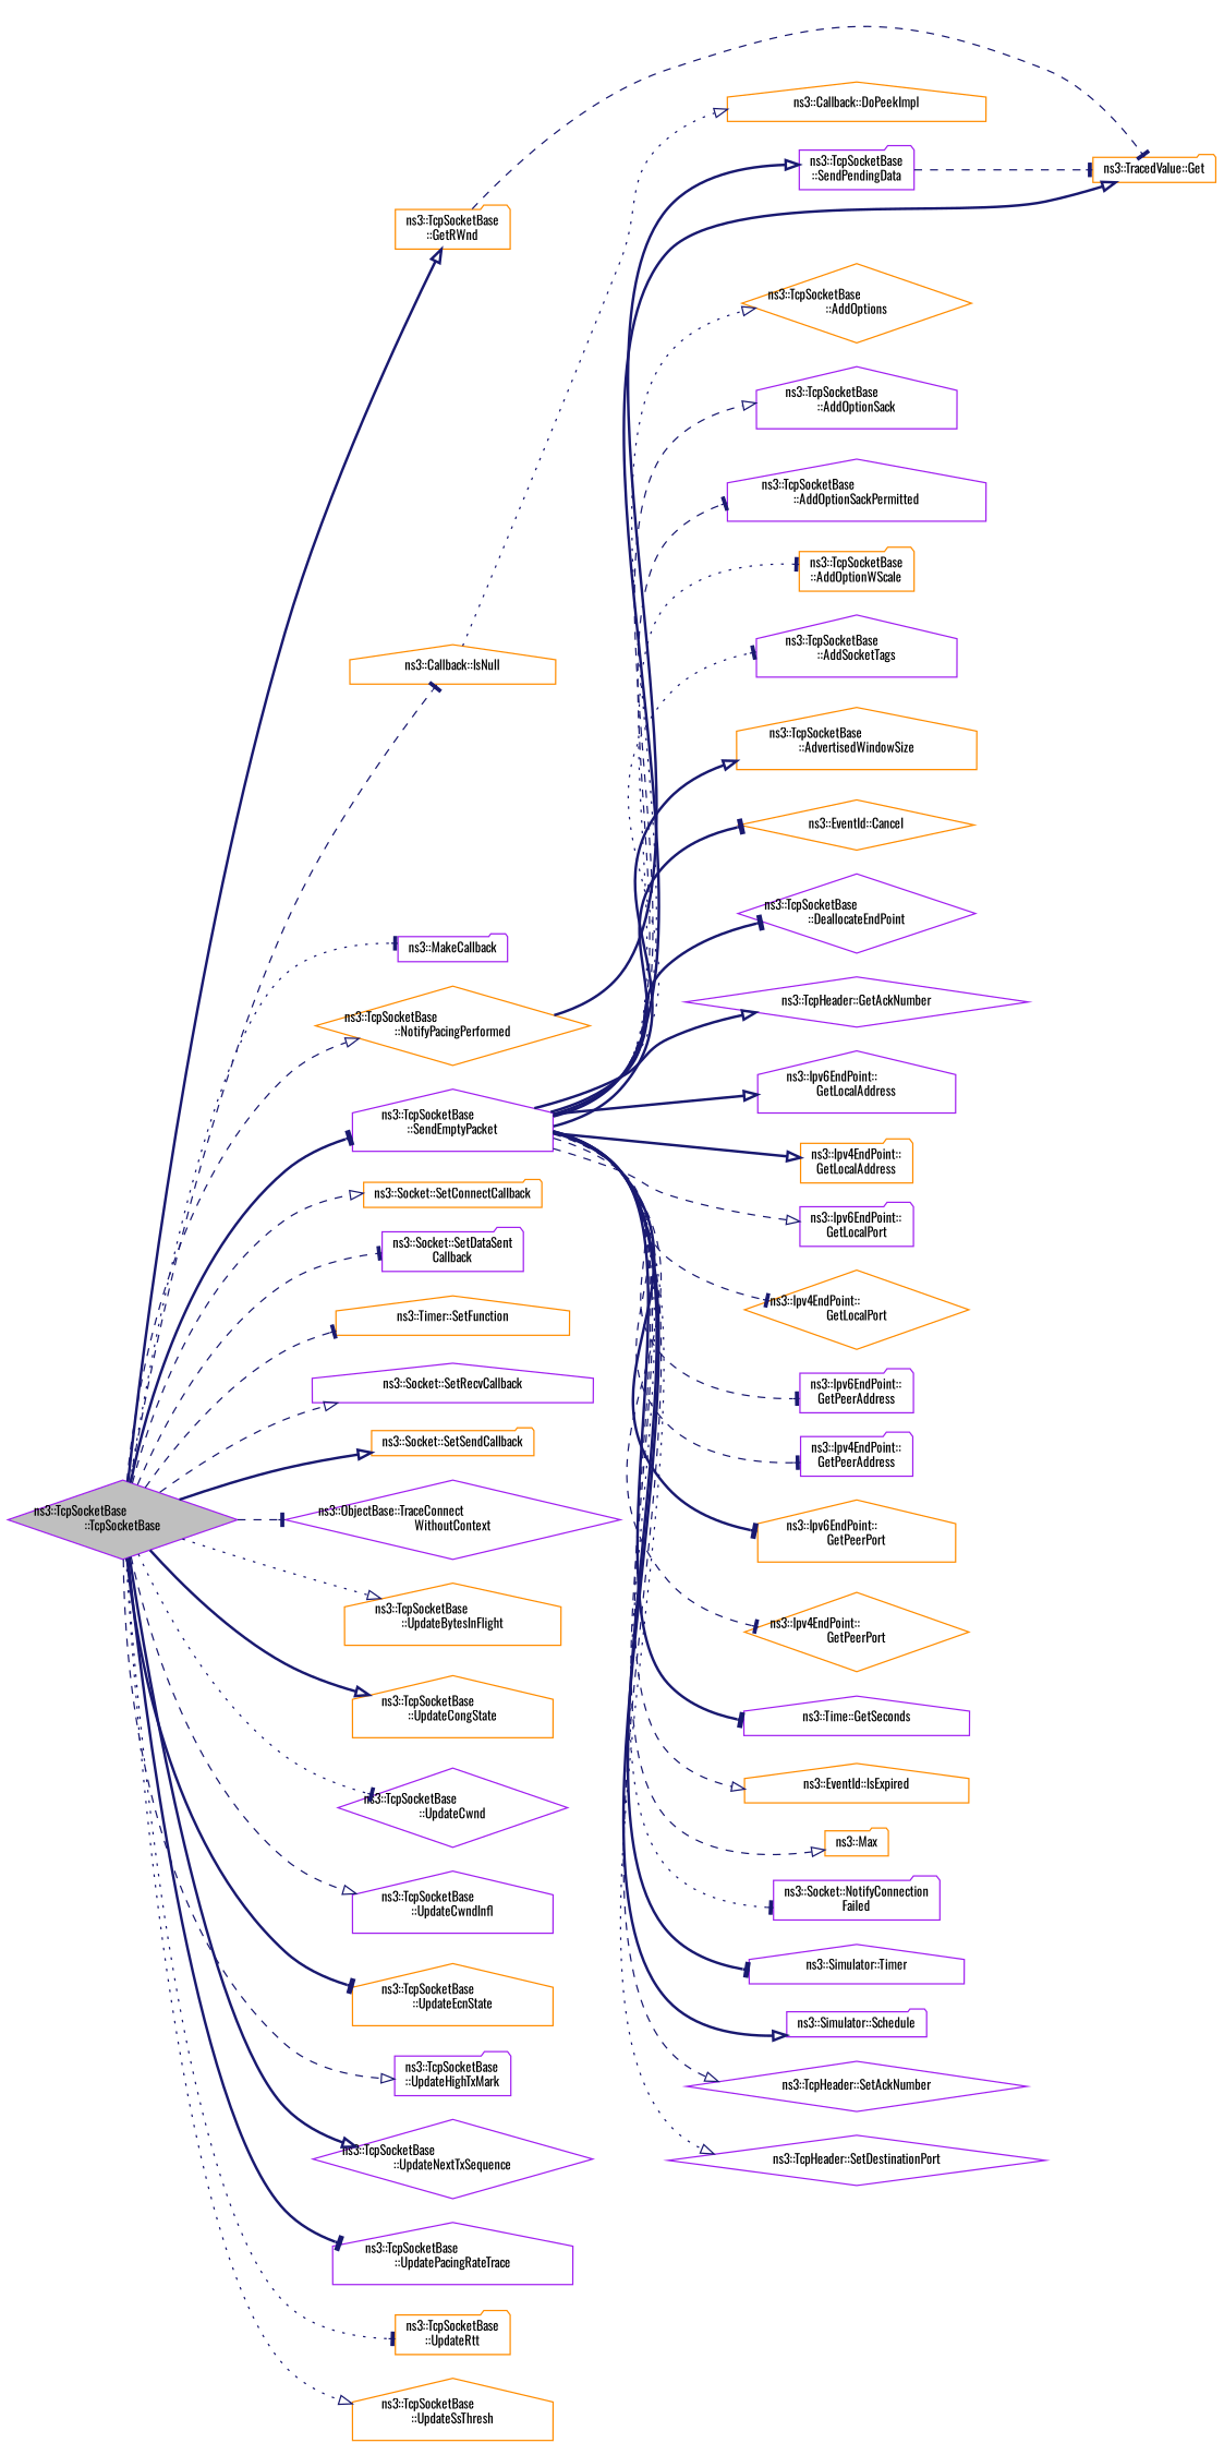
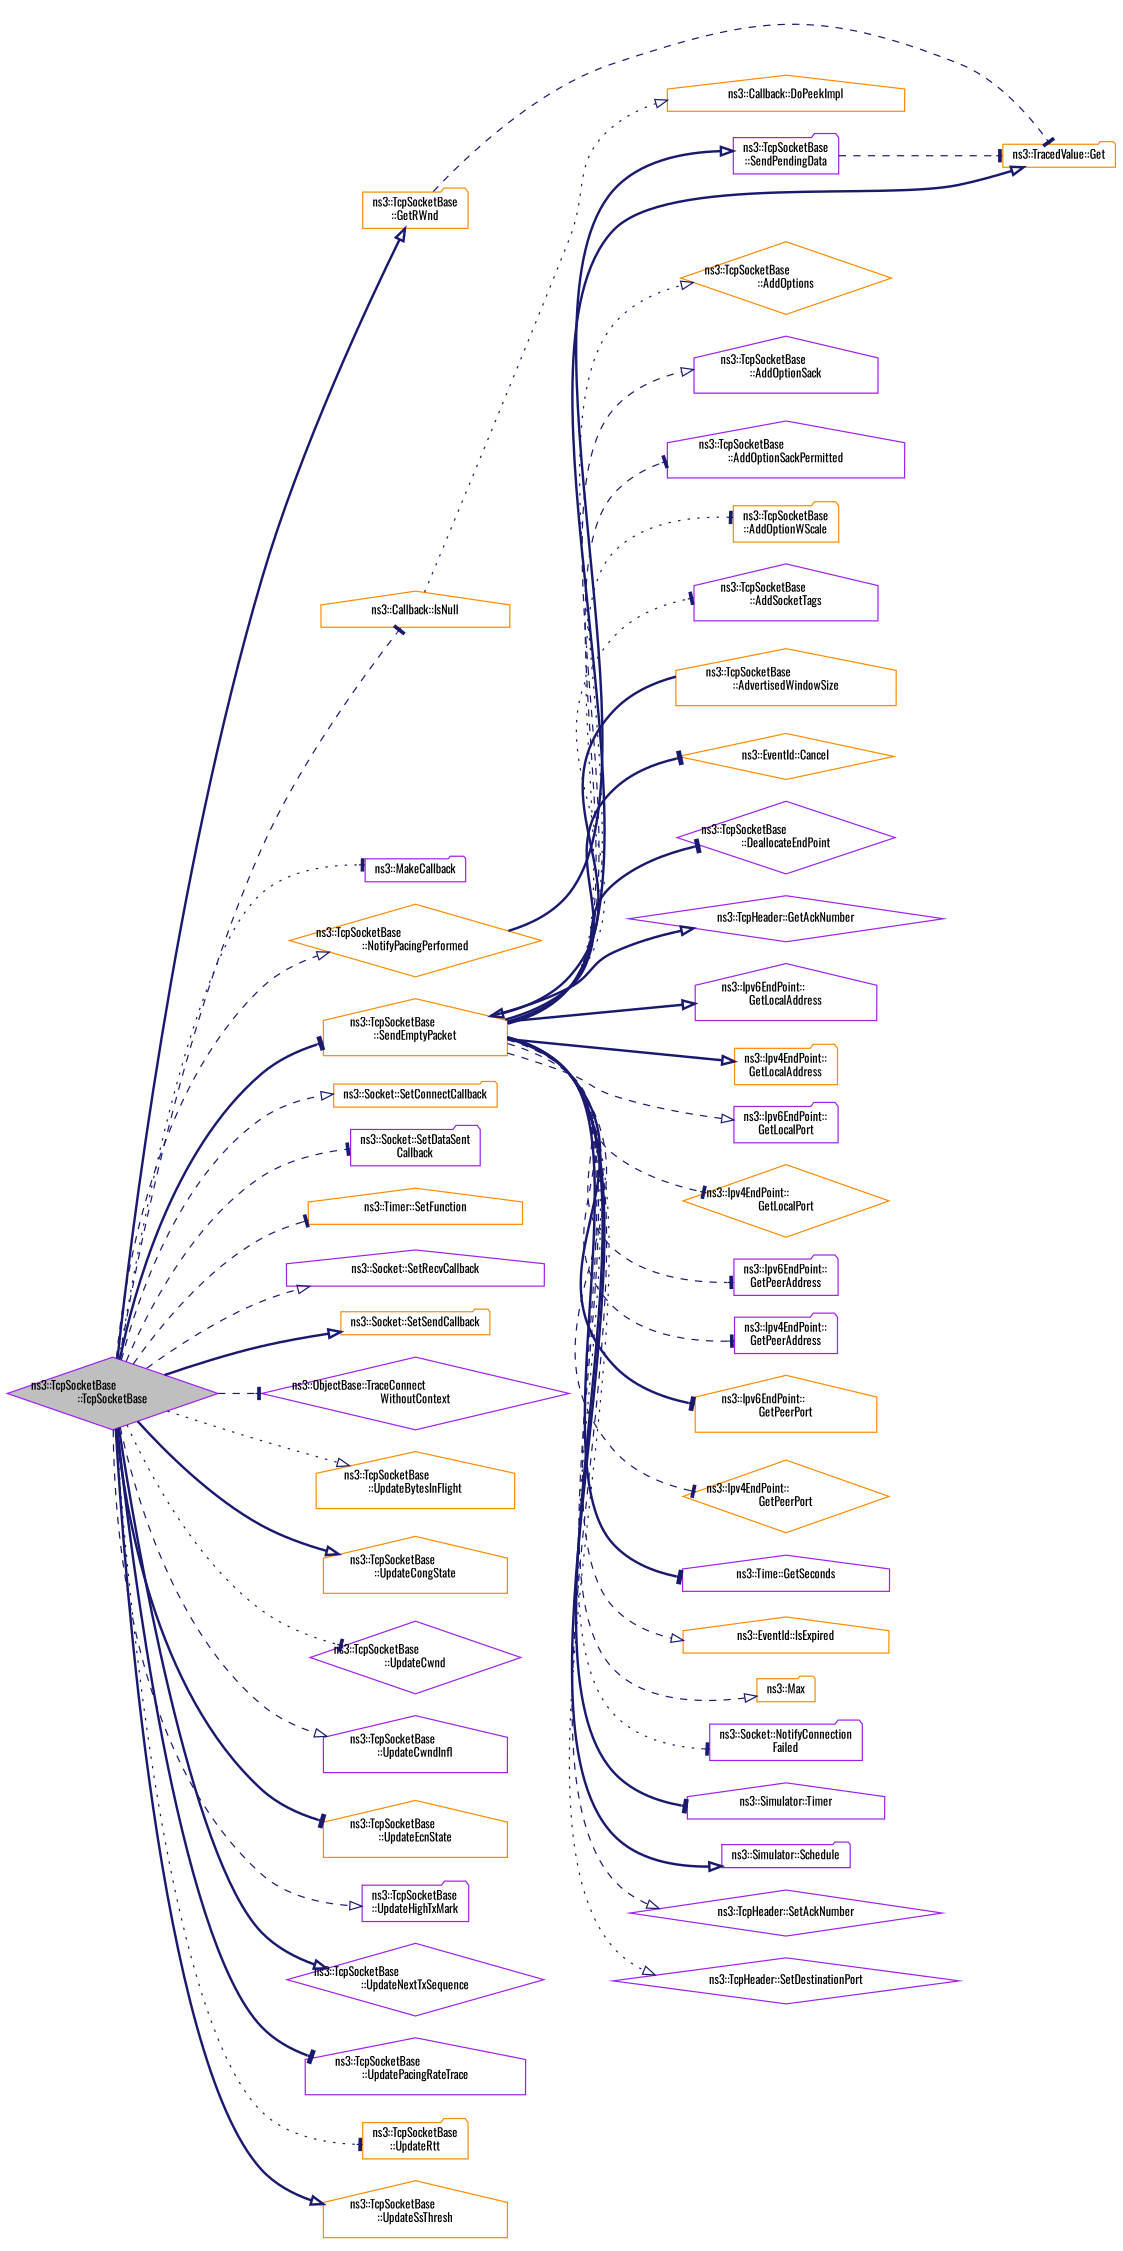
  digraph {
    fontname=Oswald
    rankdir=LR
    node [color=purple fillcolor=white fontname=Oswald fontsize=10 shape=house style=filled]
    edge [arrowhead=onormal color=midnightblue fontname=Oswald fontsize=10 labelfontname=Helvetica labelfontsize=10 style=dashed]
    n1 [fillcolor=grey75 fontcolor=black height=0.2 label="ns3::TcpSocketBase\l::TcpSocketBase" shape=diamond width=0.4]
    n2 [color=darkorange height=0.2 label="ns3::TcpSocketBase\l::GetRWnd" shape=folder width=0.4]
    n3 [color=darkorange height=0.2 label="ns3::Callback::IsNull" width=0.4]
    n4 [height=0.2 label="ns3::MakeCallback" shape=folder width=0.4]
    n5 [color=darkorange height=0.2 label="ns3::TcpSocketBase\l::NotifyPacingPerformed" shape=diamond width=0.4]
-   n6 [height=0.2 label="ns3::TcpSocketBase\l::SendEmptyPacket" width=0.4]
+   n6 [color=darkorange height=0.2 label="ns3::TcpSocketBase\l::SendEmptyPacket" width=0.4]
    n7 [color=darkorange height=0.2 label="ns3::Socket::SetConnectCallback" shape=folder width=0.4]
    n8 [height=0.2 label="ns3::Socket::SetDataSent\lCallback" shape=folder width=0.4]
    n9 [color=darkorange height=0.2 label="ns3::Timer::SetFunction" width=0.4]
    n10 [height=0.2 label="ns3::Socket::SetRecvCallback" width=0.4]
    n11 [color=darkorange height=0.2 label="ns3::Socket::SetSendCallback" shape=folder width=0.4]
    n12 [height=0.2 label="ns3::ObjectBase::TraceConnect\lWithoutContext" shape=diamond width=0.4]
    n13 [color=darkorange height=0.2 label="ns3::TcpSocketBase\l::UpdateBytesInFlight" width=0.4]
    n14 [color=darkorange height=0.2 label="ns3::TcpSocketBase\l::UpdateCongState" width=0.4]
    n15 [height=0.2 label="ns3::TcpSocketBase\l::UpdateCwnd" shape=diamond width=0.4]
    n16 [height=0.2 label="ns3::TcpSocketBase\l::UpdateCwndInfl" width=0.4]
    n17 [color=darkorange height=0.2 label="ns3::TcpSocketBase\l::UpdateEcnState" width=0.4]
    n18 [height=0.2 label="ns3::TcpSocketBase\l::UpdateHighTxMark" shape=folder width=0.4]
    n19 [height=0.2 label="ns3::TcpSocketBase\l::UpdateNextTxSequence" shape=diamond width=0.4]
    n20 [height=0.2 label="ns3::TcpSocketBase\l::UpdatePacingRateTrace" width=0.4]
    n21 [color=darkorange height=0.2 label="ns3::TcpSocketBase\l::UpdateRtt" shape=folder width=0.4]
    n22 [color=darkorange height=0.2 label="ns3::TcpSocketBase\l::UpdateSsThresh" width=0.4]
    n23 [color=darkorange height=0.2 label="ns3::TracedValue::Get" shape=folder width=0.4]
    n24 [color=darkorange height=0.2 label="ns3::Callback::DoPeekImpl" width=0.4]
    n25 [height=0.2 label="ns3::TcpSocketBase\l::SendPendingData" shape=folder width=0.4]
    n26 [color=darkorange height=0.2 label="ns3::TcpSocketBase\l::AddOptions" shape=diamond width=0.4]
    n27 [height=0.2 label="ns3::TcpSocketBase\l::AddOptionSack" width=0.4]
    n28 [height=0.2 label="ns3::TcpSocketBase\l::AddOptionSackPermitted" width=0.4]
    n29 [color=darkorange height=0.2 label="ns3::TcpSocketBase\l::AddOptionWScale" shape=folder width=0.4]
    n30 [height=0.2 label="ns3::TcpSocketBase\l::AddSocketTags" width=0.4]
    n31 [color=darkorange height=0.2 label="ns3::TcpSocketBase\l::AdvertisedWindowSize" width=0.4]
    n32 [color=darkorange height=0.2 label="ns3::EventId::Cancel" shape=diamond width=0.4]
    n33 [height=0.2 label="ns3::TcpSocketBase\l::DeallocateEndPoint" shape=diamond width=0.4]
    n34 [height=0.2 label="ns3::TcpHeader::GetAckNumber" shape=diamond width=0.4]
    n35 [height=0.2 label="ns3::Ipv6EndPoint::\lGetLocalAddress" width=0.4]
    n36 [color=darkorange height=0.2 label="ns3::Ipv4EndPoint::\lGetLocalAddress" shape=folder width=0.4]
    n37 [height=0.2 label="ns3::Ipv6EndPoint::\lGetLocalPort" shape=folder width=0.4]
    n38 [color=darkorange height=0.2 label="ns3::Ipv4EndPoint::\lGetLocalPort" shape=diamond width=0.4]
    n39 [height=0.2 label="ns3::Ipv6EndPoint::\lGetPeerAddress" shape=folder width=0.4]
    n40 [height=0.2 label="ns3::Ipv4EndPoint::\lGetPeerAddress" shape=folder width=0.4]
    n41 [color=darkorange height=0.2 label="ns3::Ipv6EndPoint::\lGetPeerPort" width=0.4]
    n42 [color=darkorange height=0.2 label="ns3::Ipv4EndPoint::\lGetPeerPort" shape=diamond width=0.4]
    n43 [height=0.2 label="ns3::Time::GetSeconds" width=0.4]
    n44 [color=darkorange height=0.2 label="ns3::EventId::IsExpired" width=0.4]
    n45 [color=darkorange height=0.2 label="ns3::Max" shape=folder width=0.4]
    n46 [height=0.2 label="ns3::Socket::NotifyConnection\lFailed" shape=folder width=0.4]
    n47 [height=0.2 label="ns3::Simulator::Timer" width=0.4]
    n48 [height=0.2 label="ns3::Simulator::Schedule" shape=folder width=0.4]
    n49 [height=0.2 label="ns3::TcpHeader::SetAckNumber" shape=diamond width=0.4]
    n50 [height=0.2 label="ns3::TcpHeader::SetDestinationPort" shape=diamond width=0.4]
    n1 -> n2 [style=bold]
    n1 -> n3 [arrowhead=tee]
    n1 -> n4 [arrowhead=tee style=dotted]
    n1 -> n5
    n1 -> n6 [arrowhead=tee style=bold]
    n1 -> n7
    n1 -> n8 [arrowhead=tee]
    n1 -> n9 [arrowhead=tee]
    n1 -> n10
    n1 -> n11 [style=bold]
    n1 -> n12 [arrowhead=tee]
    n1 -> n13 [style=dotted]
    n1 -> n14 [style=bold]
    n1 -> n15 [arrowhead=tee style=dotted]
    n1 -> n16
    n1 -> n17 [arrowhead=tee style=bold]
    n1 -> n18
    n1 -> n19 [style=bold]
    n1 -> n20 [arrowhead=tee style=bold]
    n1 -> n21 [arrowhead=tee style=dotted]
-   n1 -> n22 [style=dotted]
+   n1 -> n22 [style=bold]
    n2 -> n23 [arrowhead=tee]
    n3 -> n24 [style=dotted]
    n5 -> n25 [style=bold]
    n6 -> n23 [style=bold]
    n6 -> n26 [style=dotted]
    n6 -> n27
    n6 -> n28 [arrowhead=tee]
    n6 -> n29 [arrowhead=tee style=dotted]
    n6 -> n30 [arrowhead=tee style=dotted]
-   n6 -> n31 [style=bold]
+   n31 -> n6 [style=bold]
    n6 -> n32 [arrowhead=tee style=bold]
    n6 -> n33 [arrowhead=tee style=bold]
    n6 -> n34 [style=bold]
    n6 -> n35 [style=bold]
    n6 -> n36 [style=bold]
    n6 -> n37
    n6 -> n38 [arrowhead=tee]
    n6 -> n39 [arrowhead=tee]
    n6 -> n40 [arrowhead=tee]
    n6 -> n41 [arrowhead=tee style=bold]
    n6 -> n42 [arrowhead=tee]
    n6 -> n43 [arrowhead=tee style=bold]
    n6 -> n44
    n6 -> n45
    n6 -> n46 [arrowhead=tee style=dotted]
    n6 -> n47 [arrowhead=tee style=bold]
    n6 -> n48 [style=bold]
    n6 -> n49
    n6 -> n50 [style=dotted]
    n25 -> n23 [arrowhead=tee]
  }
